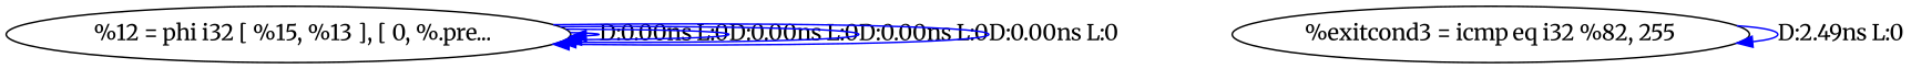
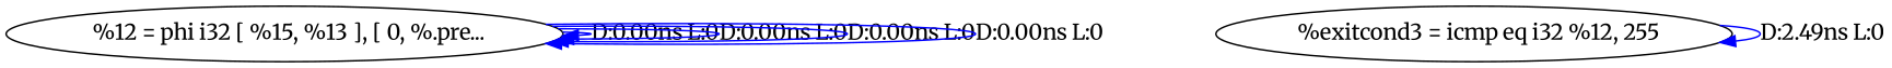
  digraph {
    fontname=Merriweather
    node [fontname=Merriweather]
    edge [color=blue fontname=Merriweather]
    n1 [label="  %12 = phi i32 [ %15, %13 ], [ 0, %.pre..."]
-   n2 [label="%exitcond3 = icmp eq i32 %82, 255"]
+   n2 [label="  %exitcond3 = icmp eq i32 %12, 255"]
    n1 -> n1 [label="D:0.00ns L:0"]
    n1 -> n1 [label="D:0.00ns L:0"]
    n1 -> n1 [label="D:0.00ns L:0"]
    n1 -> n1 [label="D:0.00ns L:0"]
    n2 -> n2 [label="D:2.49ns L:0"]
  }
